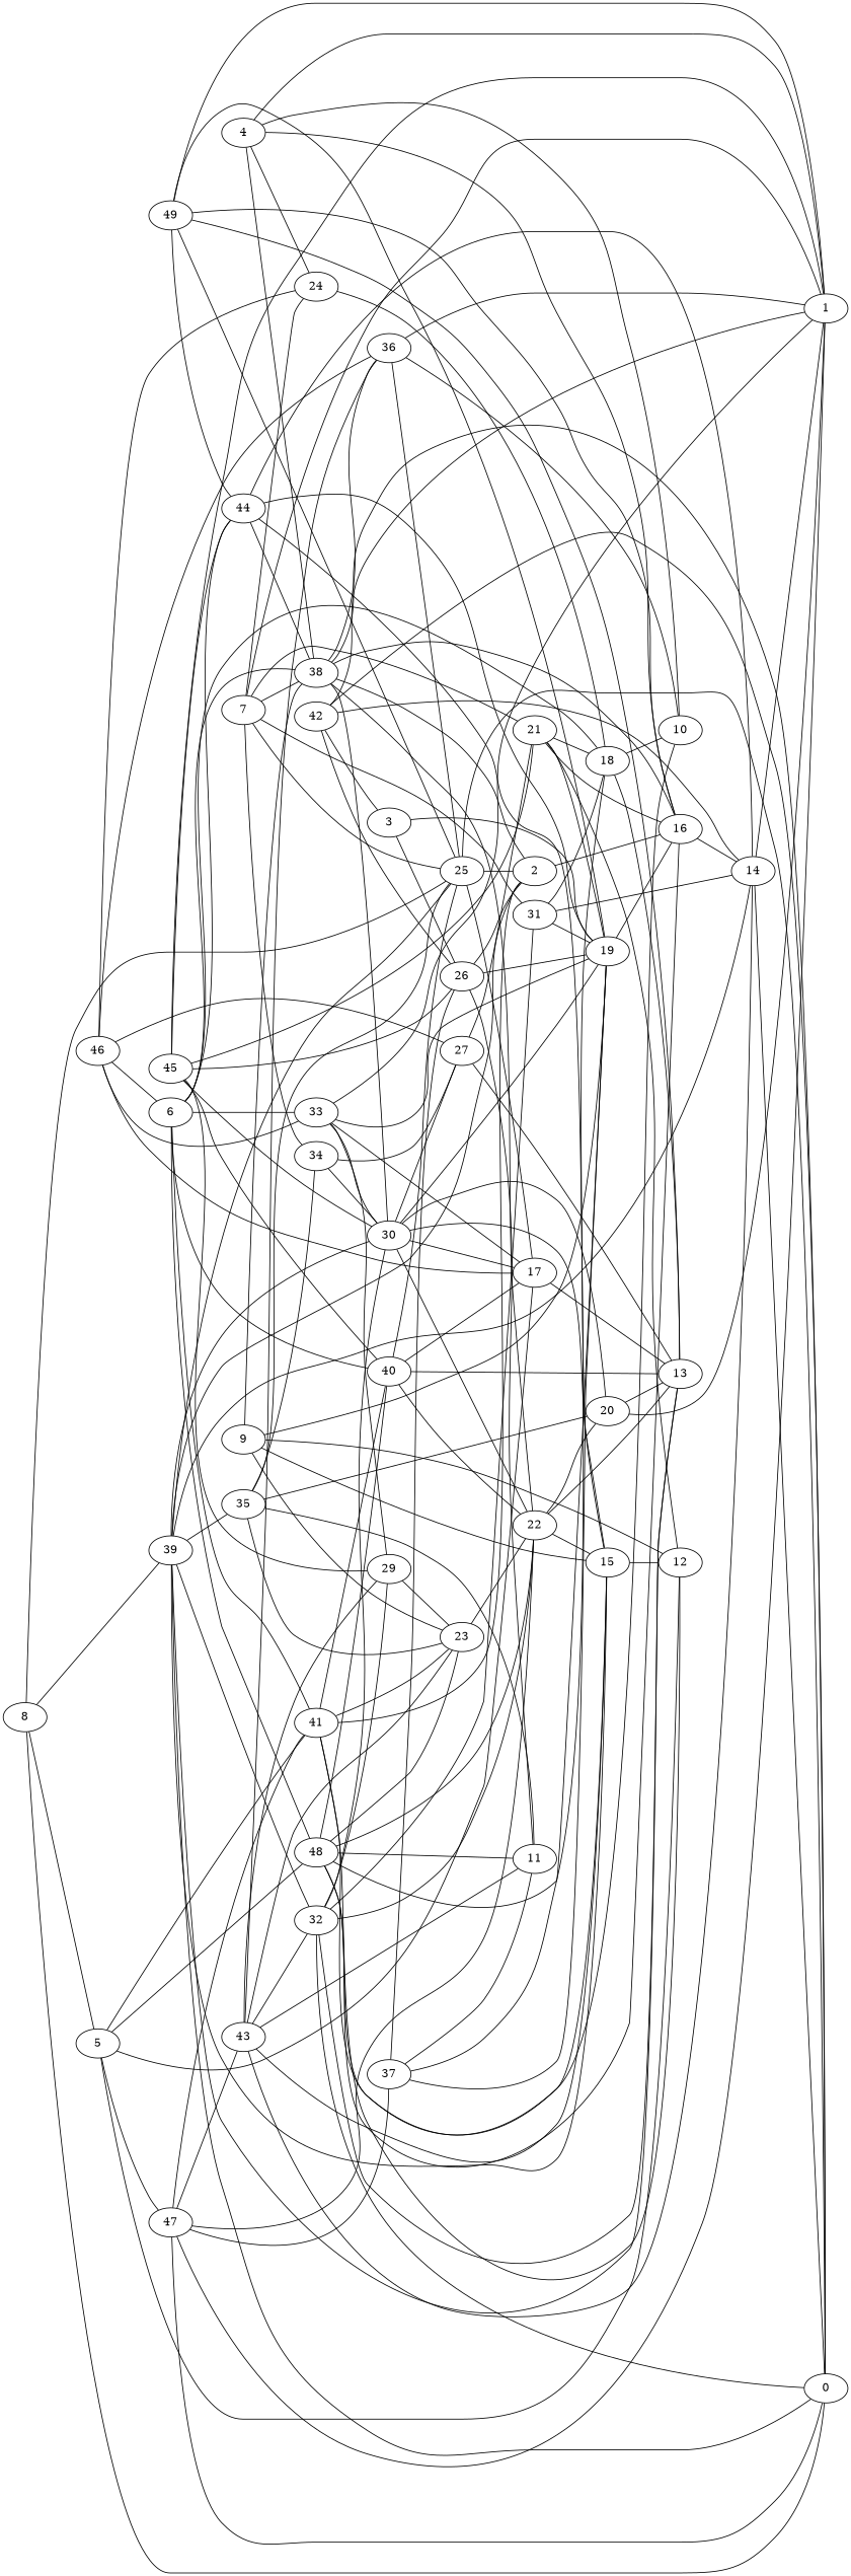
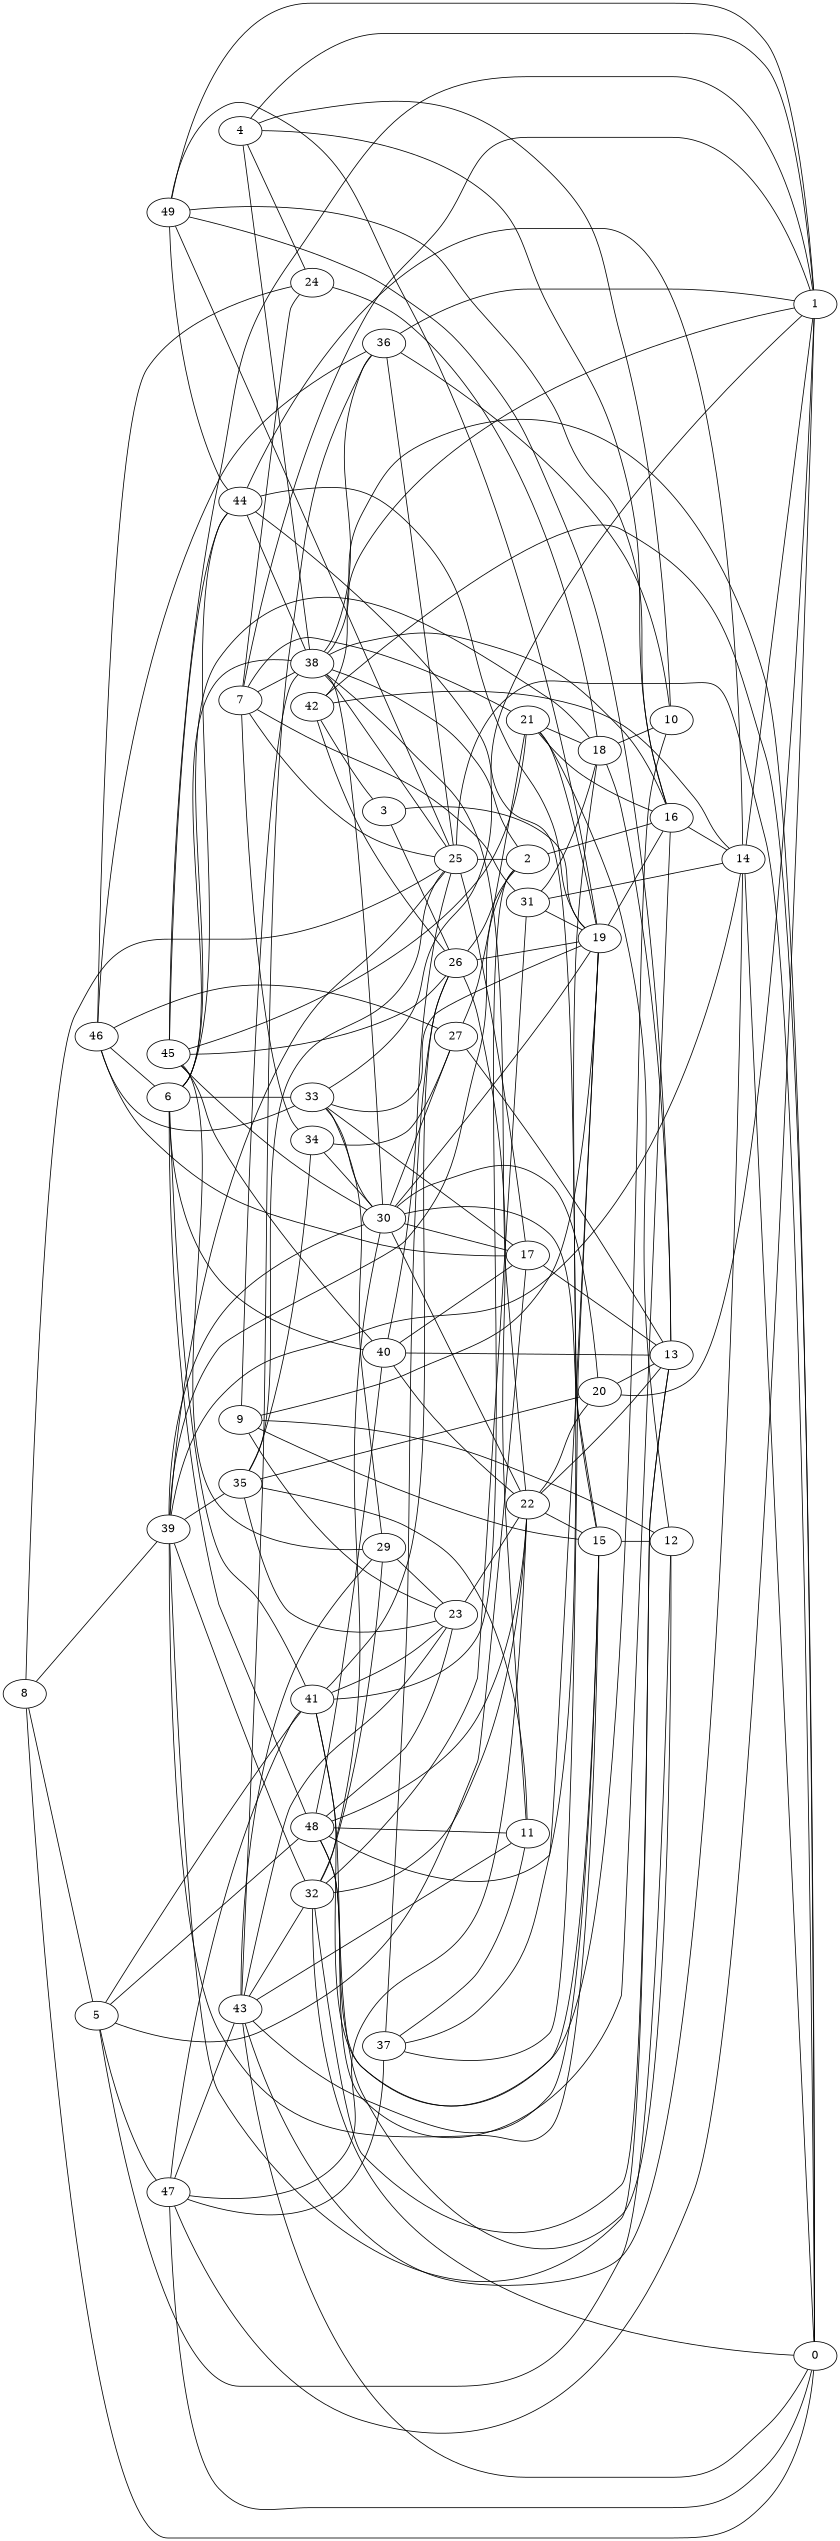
  digraph {
    rankdir=LR
    edge [color=black dir=none]
    20
    1
    13
    43
    11
    32
    15
    29
    23
    36
    14
    0
    31
    30
    22
    12
    25
    10
    8
    39
    5
    2
    35
    17
    48
    47
    41
    4
    24
    16
    38
    18
    19
    27
    42
    26
    3
    49
    44
    40
    37
    9
    21
    34
    7
    46
    33
    6
    45
    subgraph sub_1 {
      20
      1
      13
      43
      11
      32
      15
      29
      23
      36
      14
      0
      31
      30
      22
      12
      25
      10
      8
      39
      5
      2
      35
      17
      48
      47
      41
      4
      24
      16
      38
      18
      19
      27
      42
      26
      3
      49
      44
      40
      37
      9
      21
      34
      7
      46
      33
      6
      45
    }
    20 -> 1
    20 -> 13
    43 -> 11
    43 -> 32
    43 -> 15
    43 -> 29
    43 -> 23
    43 -> 36
    43 -> 14
    32 -> 13
    32 -> 29
    32 -> 0
    32 -> 31
    32 -> 30
    32 -> 22
    15 -> 12
    29 -> 23
    23 -> 22
    36 -> 1
    36 -> 25
    36 -> 10
    14 -> 1
    14 -> 0
    31 -> 14
    31 -> 18
    31 -> 19
    30 -> 20
    30 -> 15
    30 -> 22
    30 -> 17
    30 -> 19
    30 -> 27
    22 -> 20
    22 -> 13
    22 -> 15
    25 -> 0
    25 -> 2
    25 -> 17
    8 -> 0
    8 -> 25
    8 -> 39
    8 -> 5
    39 -> 13
    39 -> 32
    39 -> 15
    39 -> 14
-   39 -> 0
+   43 -> 0
    39 -> 30
    39 -> 25
    39 -> 2
    39 -> 35
    5 -> 12
    5 -> 17
    5 -> 48
    5 -> 47
    5 -> 41
    2 -> 16
    35 -> 20
    35 -> 11
    35 -> 23
    35 -> 25
    35 -> 34
    17 -> 13
    48 -> 11
    48 -> 15
    48 -> 23
    48 -> 22
    48 -> 16
    48 -> 19
    48 -> 40
    47 -> 1
    47 -> 43
    47 -> 0
    47 -> 22
    47 -> 41
    47 -> 37
    41 -> 23
    41 -> 12
    41 -> 10
    41 -> 2
-   41 -> 40
+   41 -> 26
    4 -> 1
    4 -> 10
    4 -> 24
    4 -> 16
    4 -> 38
    24 -> 18
    16 -> 14
    38 -> 36
    38 -> 0
    38 -> 30
    38 -> 22
+   38 -> 25
    38 -> 2
    38 -> 16
    18 -> 13
    18 -> 10
    19 -> 16
    27 -> 13
    27 -> 21
    42 -> 1
    42 -> 14
    42 -> 0
    42 -> 26
    42 -> 3
    26 -> 11
    26 -> 2
    26 -> 19
    3 -> 19
    3 -> 26
    49 -> 1
    49 -> 13
    49 -> 25
    49 -> 16
    49 -> 19
    49 -> 44
    44 -> 15
    44 -> 14
    44 -> 38
    44 -> 19
    40 -> 13
    40 -> 22
    40 -> 25
    40 -> 17
    37 -> 11
    37 -> 18
    37 -> 19
    37 -> 26
    9 -> 15
    9 -> 23
    9 -> 12
    9 -> 38
    9 -> 19
    21 -> 12
    21 -> 16
    21 -> 18
    21 -> 19
    34 -> 30
    34 -> 27
    7 -> 1
    7 -> 31
    7 -> 25
    7 -> 24
    7 -> 38
    7 -> 21
    7 -> 34
    46 -> 36
    46 -> 17
    46 -> 24
    46 -> 27
    46 -> 33
    46 -> 6
    33 -> 1
    33 -> 29
    33 -> 30
    33 -> 17
    33 -> 19
    6 -> 48
    6 -> 41
    6 -> 38
    6 -> 18
    6 -> 44
    6 -> 40
    6 -> 33
    45 -> 1
    45 -> 29
    45 -> 30
    45 -> 26
    45 -> 44
    45 -> 40
    45 -> 21
  }
